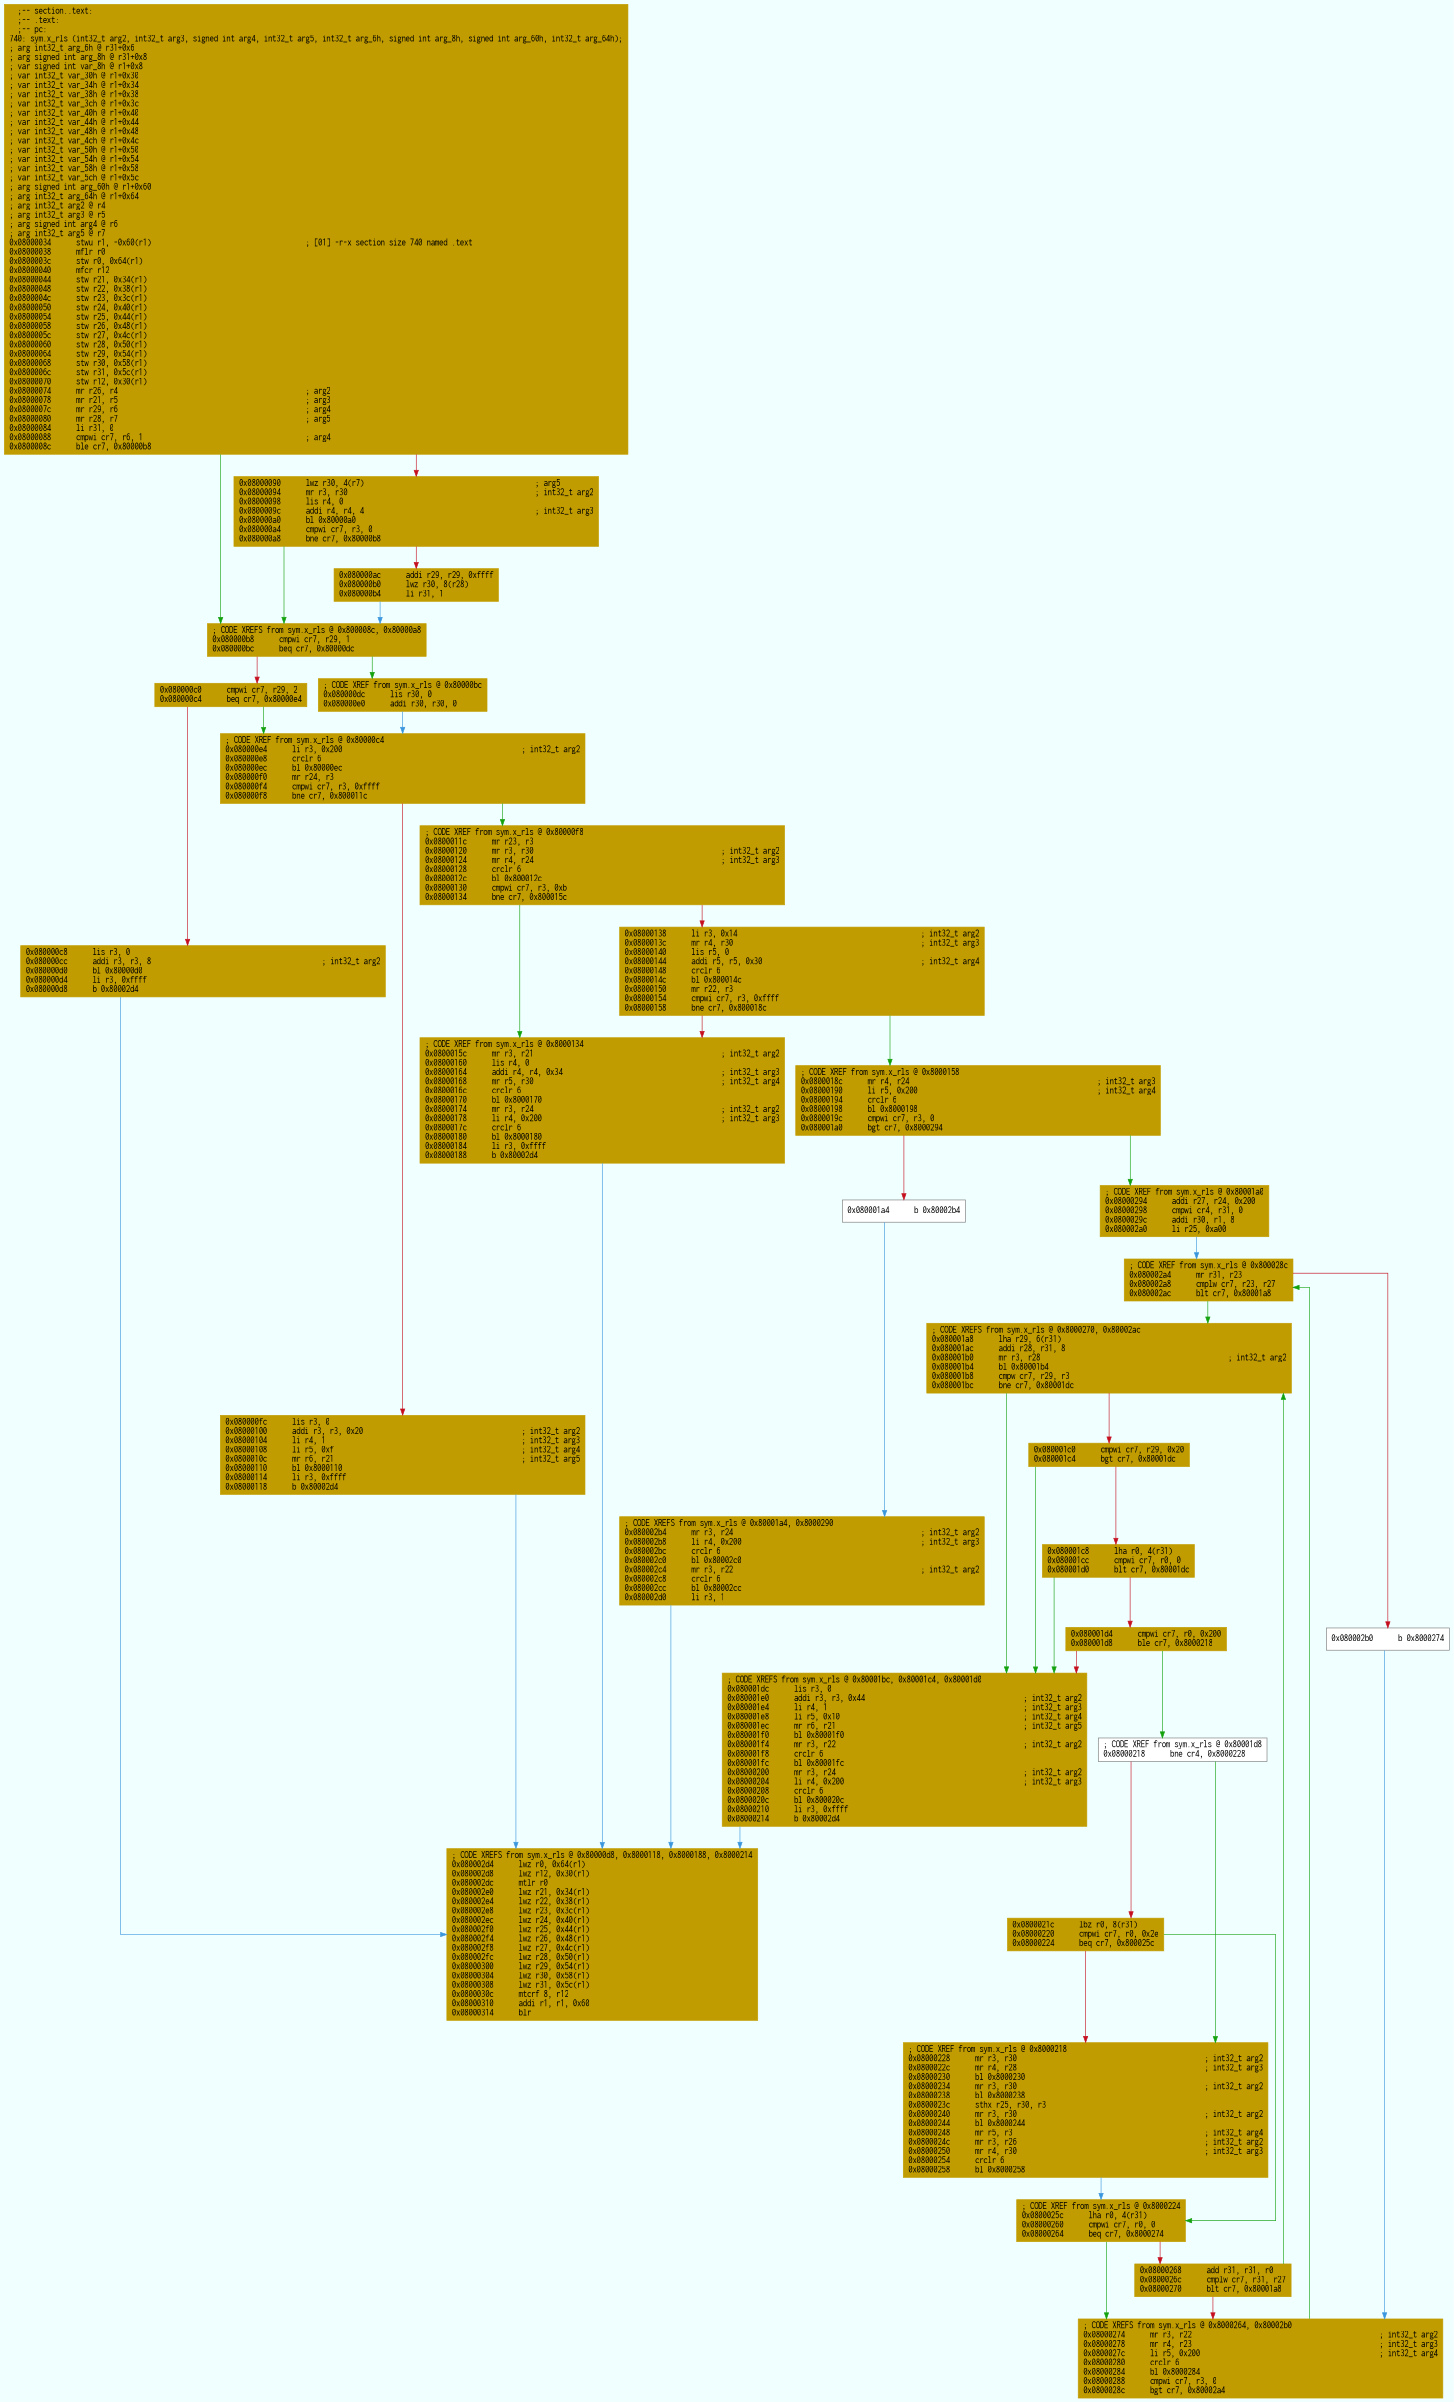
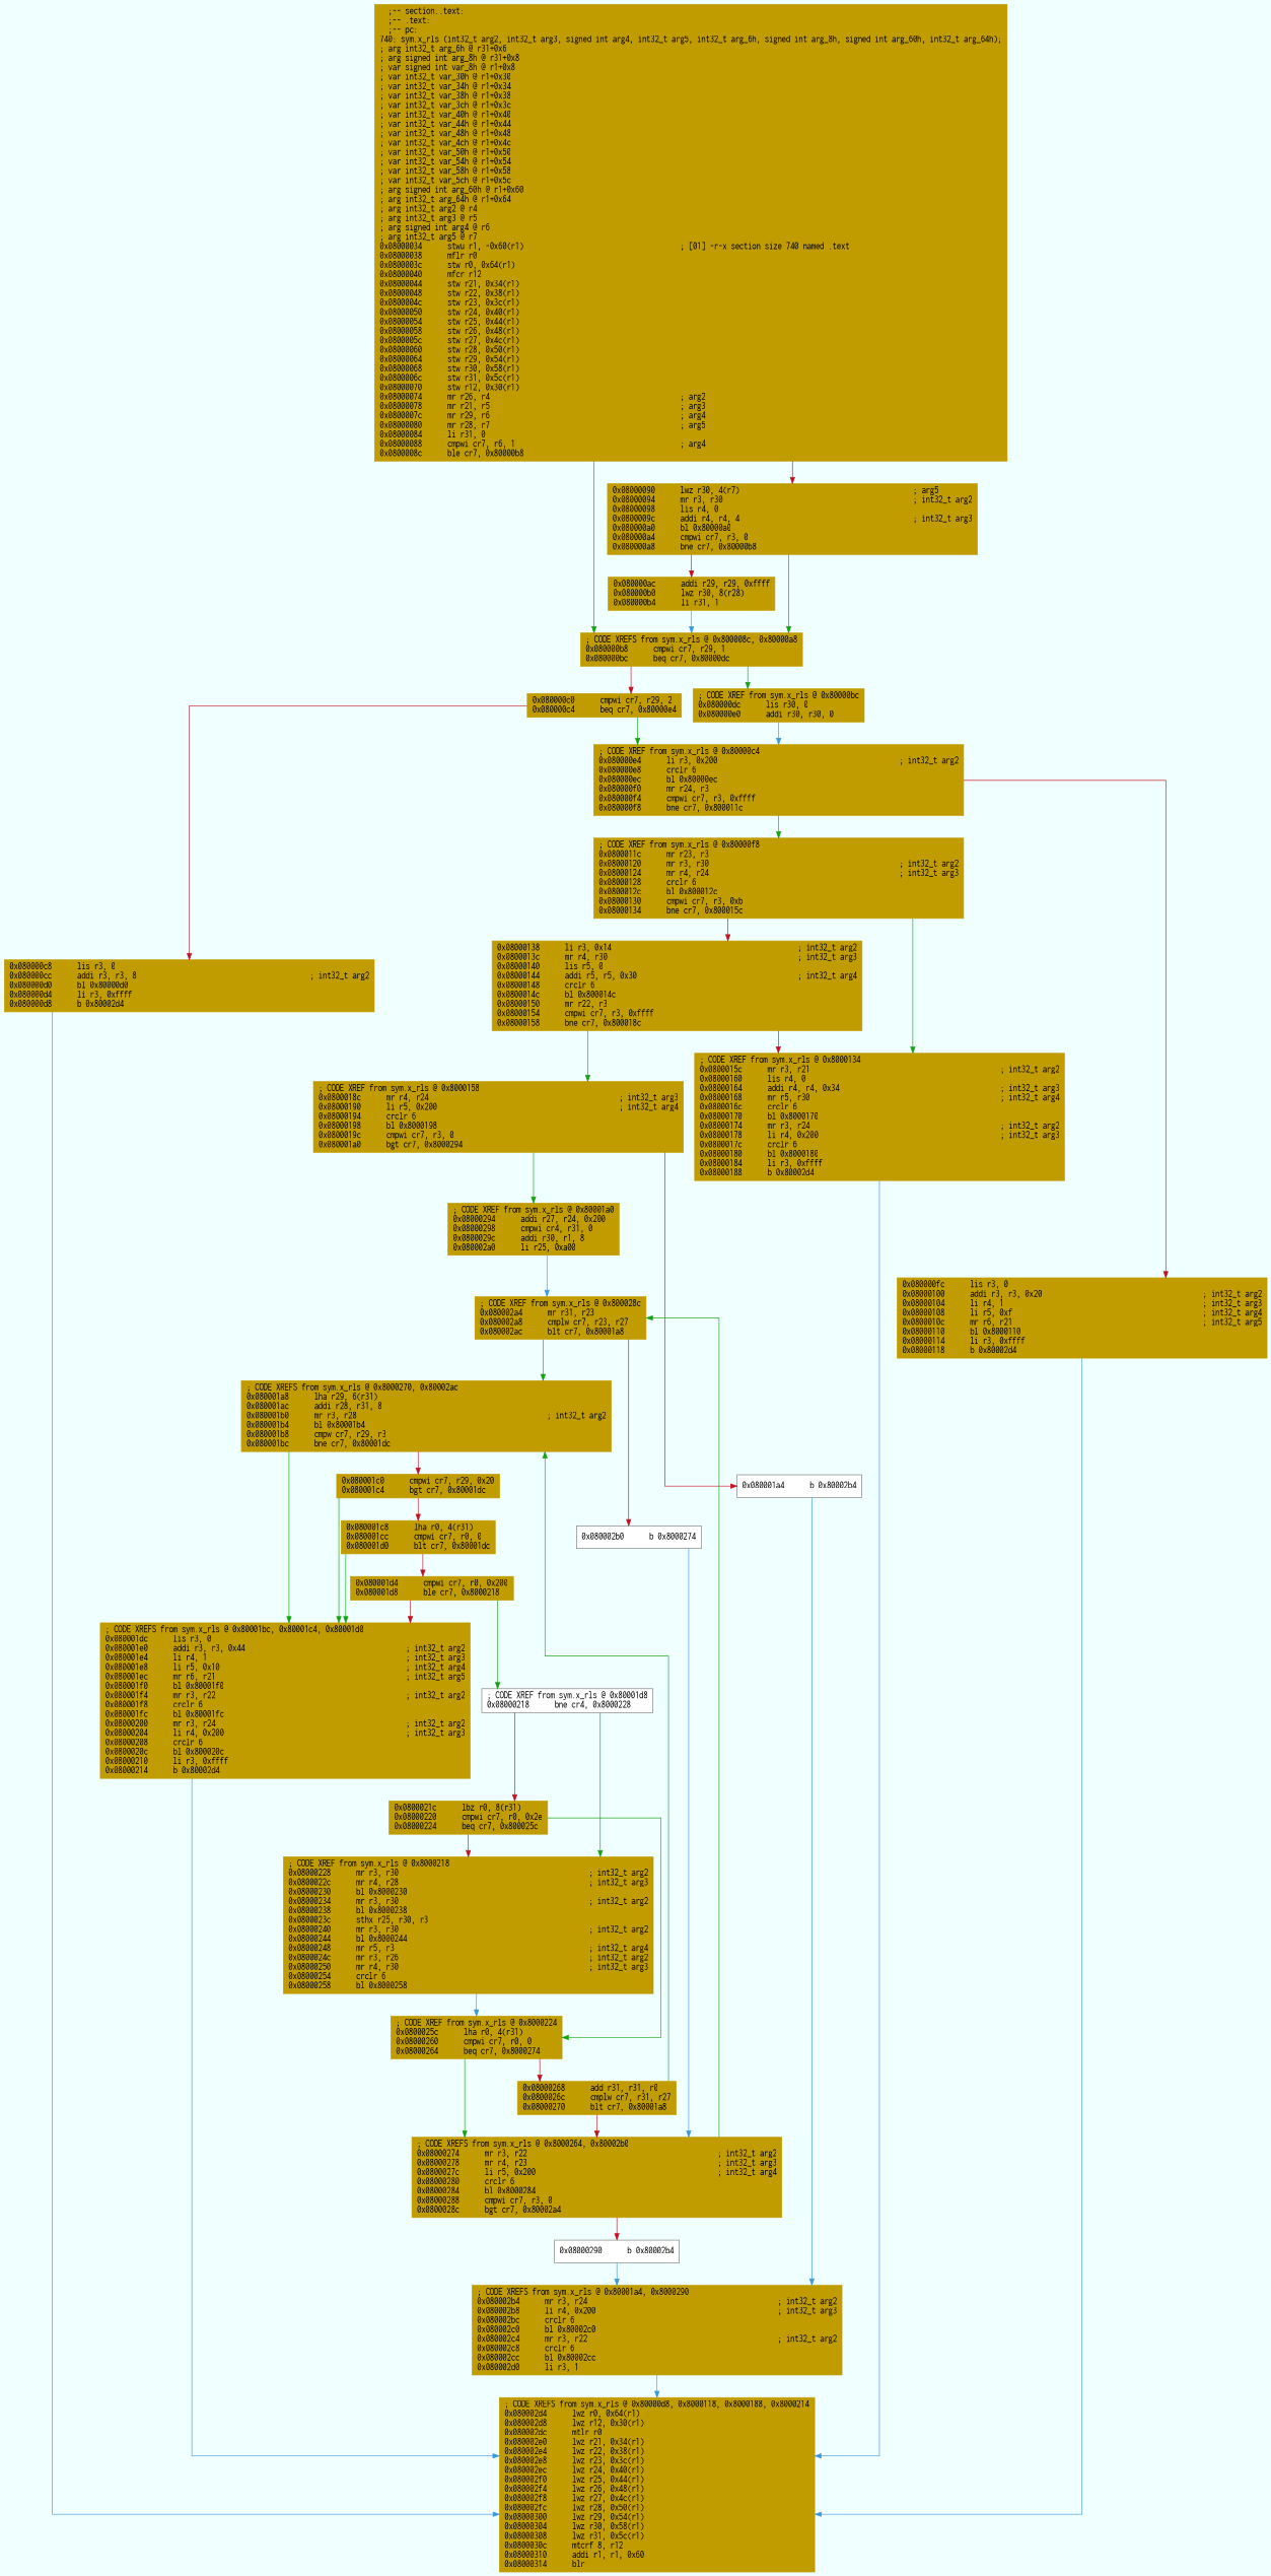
  digraph {
    bgcolor=azure
    fontname=Courier
    fontsize=8
    splines=ortho
    node [color="#c19c00" fillcolor="#c19c00" fontname=Courier shape=box style=filled]
    edge [arrowhead=normal color="#c50f1f"]
    n1 [label="  ;-- section..text:\l  ;-- .text:\l  ;-- pc:\l740: sym.x_rls (int32_t arg2, int32_t arg3, signed int arg4, int32_t arg5, int32_t arg_6h, signed int arg_8h, signed int arg_60h, int32_t arg_64h);\l; arg int32_t arg_6h @ r31+0x6\l; arg signed int arg_8h @ r31+0x8\l; var signed int var_8h @ r1+0x8\l; var int32_t var_30h @ r1+0x30\l; var int32_t var_34h @ r1+0x34\l; var int32_t var_38h @ r1+0x38\l; var int32_t var_3ch @ r1+0x3c\l; var int32_t var_40h @ r1+0x40\l; var int32_t var_44h @ r1+0x44\l; var int32_t var_48h @ r1+0x48\l; var int32_t var_4ch @ r1+0x4c\l; var int32_t var_50h @ r1+0x50\l; var int32_t var_54h @ r1+0x54\l; var int32_t var_58h @ r1+0x58\l; var int32_t var_5ch @ r1+0x5c\l; arg signed int arg_60h @ r1+0x60\l; arg int32_t arg_64h @ r1+0x64\l; arg int32_t arg2 @ r4\l; arg int32_t arg3 @ r5\l; arg signed int arg4 @ r6\l; arg int32_t arg5 @ r7\l0x08000034      stwu r1, -0x60(r1)                                     ; [01] -r-x section size 740 named .text\l0x08000038      mflr r0\l0x0800003c      stw r0, 0x64(r1)\l0x08000040      mfcr r12\l0x08000044      stw r21, 0x34(r1)\l0x08000048      stw r22, 0x38(r1)\l0x0800004c      stw r23, 0x3c(r1)\l0x08000050      stw r24, 0x40(r1)\l0x08000054      stw r25, 0x44(r1)\l0x08000058      stw r26, 0x48(r1)\l0x0800005c      stw r27, 0x4c(r1)\l0x08000060      stw r28, 0x50(r1)\l0x08000064      stw r29, 0x54(r1)\l0x08000068      stw r30, 0x58(r1)\l0x0800006c      stw r31, 0x5c(r1)\l0x08000070      stw r12, 0x30(r1)\l0x08000074      mr r26, r4                                             ; arg2\l0x08000078      mr r21, r5                                             ; arg3\l0x0800007c      mr r29, r6                                             ; arg4\l0x08000080      mr r28, r7                                             ; arg5\l0x08000084      li r31, 0\l0x08000088      cmpwi cr7, r6, 1                                       ; arg4\l0x0800008c      ble cr7, 0x80000b8\l"]
    n2 [label="0x08000090      lwz r30, 4(r7)                                         ; arg5\l0x08000094      mr r3, r30                                             ; int32_t arg2\l0x08000098      lis r4, 0\l0x0800009c      addi r4, r4, 4                                         ; int32_t arg3\l0x080000a0      bl 0x80000a0\l0x080000a4      cmpwi cr7, r3, 0\l0x080000a8      bne cr7, 0x80000b8\l"]
    n3 [label="; CODE XREFS from sym.x_rls @ 0x800008c, 0x80000a8\l0x080000b8      cmpwi cr7, r29, 1\l0x080000bc      beq cr7, 0x80000dc\l"]
    n4 [label="0x080000ac      addi r29, r29, 0xffff\l0x080000b0      lwz r30, 8(r28)\l0x080000b4      li r31, 1\l"]
    n5 [label="0x080000c0      cmpwi cr7, r29, 2\l0x080000c4      beq cr7, 0x80000e4\l"]
    n6 [label="; CODE XREF from sym.x_rls @ 0x80000bc\l0x080000dc      lis r30, 0\l0x080000e0      addi r30, r30, 0\l"]
    n7 [label="0x080000c8      lis r3, 0\l0x080000cc      addi r3, r3, 8                                         ; int32_t arg2\l0x080000d0      bl 0x80000d0\l0x080000d4      li r3, 0xffff\l0x080000d8      b 0x80002d4\l"]
    n8 [label="; CODE XREF from sym.x_rls @ 0x80000c4\l0x080000e4      li r3, 0x200                                           ; int32_t arg2\l0x080000e8      crclr 6\l0x080000ec      bl 0x80000ec\l0x080000f0      mr r24, r3\l0x080000f4      cmpwi cr7, r3, 0xffff\l0x080000f8      bne cr7, 0x800011c\l"]
    n9 [label="; CODE XREFS from sym.x_rls @ 0x80000d8, 0x8000118, 0x8000188, 0x8000214\l0x080002d4      lwz r0, 0x64(r1)\l0x080002d8      lwz r12, 0x30(r1)\l0x080002dc      mtlr r0\l0x080002e0      lwz r21, 0x34(r1)\l0x080002e4      lwz r22, 0x38(r1)\l0x080002e8      lwz r23, 0x3c(r1)\l0x080002ec      lwz r24, 0x40(r1)\l0x080002f0      lwz r25, 0x44(r1)\l0x080002f4      lwz r26, 0x48(r1)\l0x080002f8      lwz r27, 0x4c(r1)\l0x080002fc      lwz r28, 0x50(r1)\l0x08000300      lwz r29, 0x54(r1)\l0x08000304      lwz r30, 0x58(r1)\l0x08000308      lwz r31, 0x5c(r1)\l0x0800030c      mtcrf 8, r12\l0x08000310      addi r1, r1, 0x60\l0x08000314      blr\l"]
    n10 [label="0x080000fc      lis r3, 0\l0x08000100      addi r3, r3, 0x20                                      ; int32_t arg2\l0x08000104      li r4, 1                                               ; int32_t arg3\l0x08000108      li r5, 0xf                                             ; int32_t arg4\l0x0800010c      mr r6, r21                                             ; int32_t arg5\l0x08000110      bl 0x8000110\l0x08000114      li r3, 0xffff\l0x08000118      b 0x80002d4\l"]
    n11 [label="; CODE XREF from sym.x_rls @ 0x80000f8\l0x0800011c      mr r23, r3\l0x08000120      mr r3, r30                                             ; int32_t arg2\l0x08000124      mr r4, r24                                             ; int32_t arg3\l0x08000128      crclr 6\l0x0800012c      bl 0x800012c\l0x08000130      cmpwi cr7, r3, 0xb\l0x08000134      bne cr7, 0x800015c\l"]
    n12 [label="0x08000138      li r3, 0x14                                            ; int32_t arg2\l0x0800013c      mr r4, r30                                             ; int32_t arg3\l0x08000140      lis r5, 0\l0x08000144      addi r5, r5, 0x30                                      ; int32_t arg4\l0x08000148      crclr 6\l0x0800014c      bl 0x800014c\l0x08000150      mr r22, r3\l0x08000154      cmpwi cr7, r3, 0xffff\l0x08000158      bne cr7, 0x800018c\l"]
    n13 [label="; CODE XREF from sym.x_rls @ 0x8000134\l0x0800015c      mr r3, r21                                             ; int32_t arg2\l0x08000160      lis r4, 0\l0x08000164      addi r4, r4, 0x34                                      ; int32_t arg3\l0x08000168      mr r5, r30                                             ; int32_t arg4\l0x0800016c      crclr 6\l0x08000170      bl 0x8000170\l0x08000174      mr r3, r24                                             ; int32_t arg2\l0x08000178      li r4, 0x200                                           ; int32_t arg3\l0x0800017c      crclr 6\l0x08000180      bl 0x8000180\l0x08000184      li r3, 0xffff\l0x08000188      b 0x80002d4\l"]
    n14 [label="; CODE XREF from sym.x_rls @ 0x8000158\l0x0800018c      mr r4, r24                                             ; int32_t arg3\l0x08000190      li r5, 0x200                                           ; int32_t arg4\l0x08000194      crclr 6\l0x08000198      bl 0x8000198\l0x0800019c      cmpwi cr7, r3, 0\l0x080001a0      bgt cr7, 0x8000294\l"]
    n15 [color="#767676" fillcolor=white label="0x080001a4      b 0x80002b4\l"]
    n16 [label="; CODE XREF from sym.x_rls @ 0x80001a0\l0x08000294      addi r27, r24, 0x200\l0x08000298      cmpwi cr4, r31, 0\l0x0800029c      addi r30, r1, 8\l0x080002a0      li r25, 0xa00\l"]
    n17 [label="; CODE XREFS from sym.x_rls @ 0x80001a4, 0x8000290\l0x080002b4      mr r3, r24                                             ; int32_t arg2\l0x080002b8      li r4, 0x200                                           ; int32_t arg3\l0x080002bc      crclr 6\l0x080002c0      bl 0x80002c0\l0x080002c4      mr r3, r22                                             ; int32_t arg2\l0x080002c8      crclr 6\l0x080002cc      bl 0x80002cc\l0x080002d0      li r3, 1\l"]
    n18 [label="; CODE XREFS from sym.x_rls @ 0x8000270, 0x80002ac\l0x080001a8      lha r29, 6(r31)\l0x080001ac      addi r28, r31, 8\l0x080001b0      mr r3, r28                                             ; int32_t arg2\l0x080001b4      bl 0x80001b4\l0x080001b8      cmpw cr7, r29, r3\l0x080001bc      bne cr7, 0x80001dc\l"]
    n19 [label="0x080001c0      cmpwi cr7, r29, 0x20\l0x080001c4      bgt cr7, 0x80001dc\l"]
    n20 [label="; CODE XREFS from sym.x_rls @ 0x80001bc, 0x80001c4, 0x80001d0\l0x080001dc      lis r3, 0\l0x080001e0      addi r3, r3, 0x44                                      ; int32_t arg2\l0x080001e4      li r4, 1                                               ; int32_t arg3\l0x080001e8      li r5, 0x10                                            ; int32_t arg4\l0x080001ec      mr r6, r21                                             ; int32_t arg5\l0x080001f0      bl 0x80001f0\l0x080001f4      mr r3, r22                                             ; int32_t arg2\l0x080001f8      crclr 6\l0x080001fc      bl 0x80001fc\l0x08000200      mr r3, r24                                             ; int32_t arg2\l0x08000204      li r4, 0x200                                           ; int32_t arg3\l0x08000208      crclr 6\l0x0800020c      bl 0x800020c\l0x08000210      li r3, 0xffff\l0x08000214      b 0x80002d4\l"]
    n21 [label="0x080001c8      lha r0, 4(r31)\l0x080001cc      cmpwi cr7, r0, 0\l0x080001d0      blt cr7, 0x80001dc\l"]
    n22 [label="0x080001d4      cmpwi cr7, r0, 0x200\l0x080001d8      ble cr7, 0x8000218\l"]
    n23 [color="#767676" fillcolor=white label="; CODE XREF from sym.x_rls @ 0x80001d8\l0x08000218      bne cr4, 0x8000228\l"]
    n24 [label="0x0800021c      lbz r0, 8(r31)\l0x08000220      cmpwi cr7, r0, 0x2e\l0x08000224      beq cr7, 0x800025c\l"]
    n25 [label="; CODE XREF from sym.x_rls @ 0x8000218\l0x08000228      mr r3, r30                                             ; int32_t arg2\l0x0800022c      mr r4, r28                                             ; int32_t arg3\l0x08000230      bl 0x8000230\l0x08000234      mr r3, r30                                             ; int32_t arg2\l0x08000238      bl 0x8000238\l0x0800023c      sthx r25, r30, r3\l0x08000240      mr r3, r30                                             ; int32_t arg2\l0x08000244      bl 0x8000244\l0x08000248      mr r5, r3                                              ; int32_t arg4\l0x0800024c      mr r3, r26                                             ; int32_t arg2\l0x08000250      mr r4, r30                                             ; int32_t arg3\l0x08000254      crclr 6\l0x08000258      bl 0x8000258\l"]
    n26 [label="; CODE XREF from sym.x_rls @ 0x8000224\l0x0800025c      lha r0, 4(r31)\l0x08000260      cmpwi cr7, r0, 0\l0x08000264      beq cr7, 0x8000274\l"]
    n27 [label="0x08000268      add r31, r31, r0\l0x0800026c      cmplw cr7, r31, r27\l0x08000270      blt cr7, 0x80001a8\l"]
    n28 [label="; CODE XREFS from sym.x_rls @ 0x8000264, 0x80002b0\l0x08000274      mr r3, r22                                             ; int32_t arg2\l0x08000278      mr r4, r23                                             ; int32_t arg3\l0x0800027c      li r5, 0x200                                           ; int32_t arg4\l0x08000280      crclr 6\l0x08000284      bl 0x8000284\l0x08000288      cmpwi cr7, r3, 0\l0x0800028c      bgt cr7, 0x80002a4\l"]
+   n29 [color="#767676" fillcolor=white label="0x08000290      b 0x80002b4\l"]
    n30 [label="; CODE XREF from sym.x_rls @ 0x800028c\l0x080002a4      mr r31, r23\l0x080002a8      cmplw cr7, r23, r27\l0x080002ac      blt cr7, 0x80001a8\l"]
    n31 [color="#767676" fillcolor=white label="0x080002b0      b 0x8000274\l"]
    n1 -> n2
    n1 -> n3 [color="#13a10e"]
    n2 -> n3 [color="#13a10e"]
    n2 -> n4
    n3 -> n5
    n3 -> n6 [color="#13a10e"]
    n4 -> n3 [color="#3a96dd"]
    n5 -> n7
    n5 -> n8 [color="#13a10e"]
    n6 -> n8 [color="#3a96dd"]
    n7 -> n9 [color="#3a96dd"]
    n8 -> n10
    n8 -> n11 [color="#13a10e"]
    n10 -> n9 [color="#3a96dd"]
    n11 -> n12
    n11 -> n13 [color="#13a10e"]
    n12 -> n13
    n12 -> n14 [color="#13a10e"]
    n13 -> n9 [color="#3a96dd"]
    n14 -> n15
    n14 -> n16 [color="#13a10e"]
    n15 -> n17 [color="#3a96dd"]
    n16 -> n30 [color="#3a96dd"]
    n17 -> n9 [color="#3a96dd"]
    n18 -> n19
    n18 -> n20 [color="#13a10e"]
    n19 -> n20 [color="#13a10e"]
    n19 -> n21
    n20 -> n9 [color="#3a96dd"]
    n21 -> n20 [color="#13a10e"]
    n21 -> n22
    n22 -> n20
    n22 -> n23 [color="#13a10e"]
    n23 -> n24
    n23 -> n25 [color="#13a10e"]
    n24 -> n25
    n24 -> n26 [color="#13a10e"]
    n25 -> n26 [color="#3a96dd"]
    n26 -> n27
    n26 -> n28 [color="#13a10e"]
    n27 -> n18 [color="#13a10e"]
    n27 -> n28
+   n28 -> n29
    n28 -> n30 [color="#13a10e"]
+   n29 -> n17 [color="#3a96dd"]
    n30 -> n18 [color="#13a10e"]
    n30 -> n31
    n31 -> n28 [color="#3a96dd"]
  }
